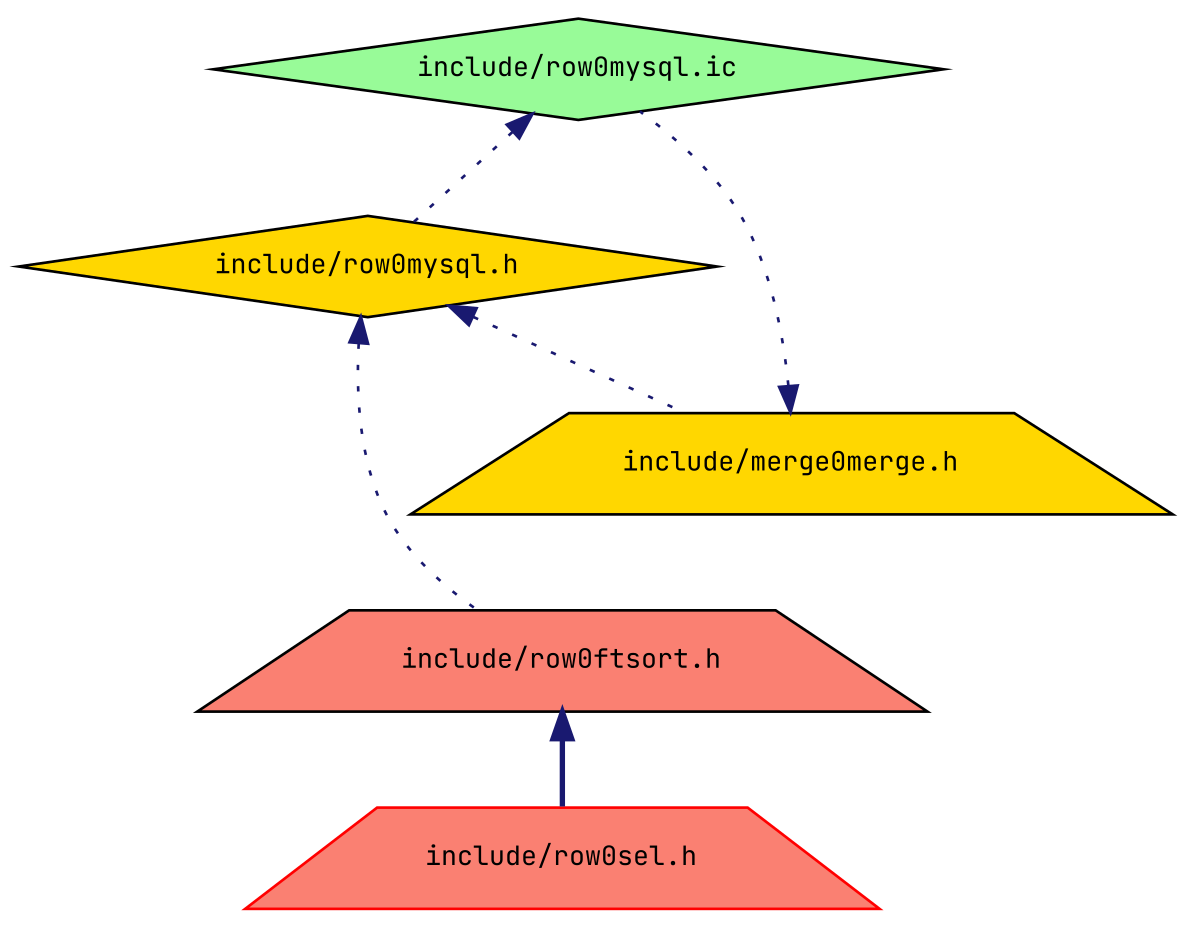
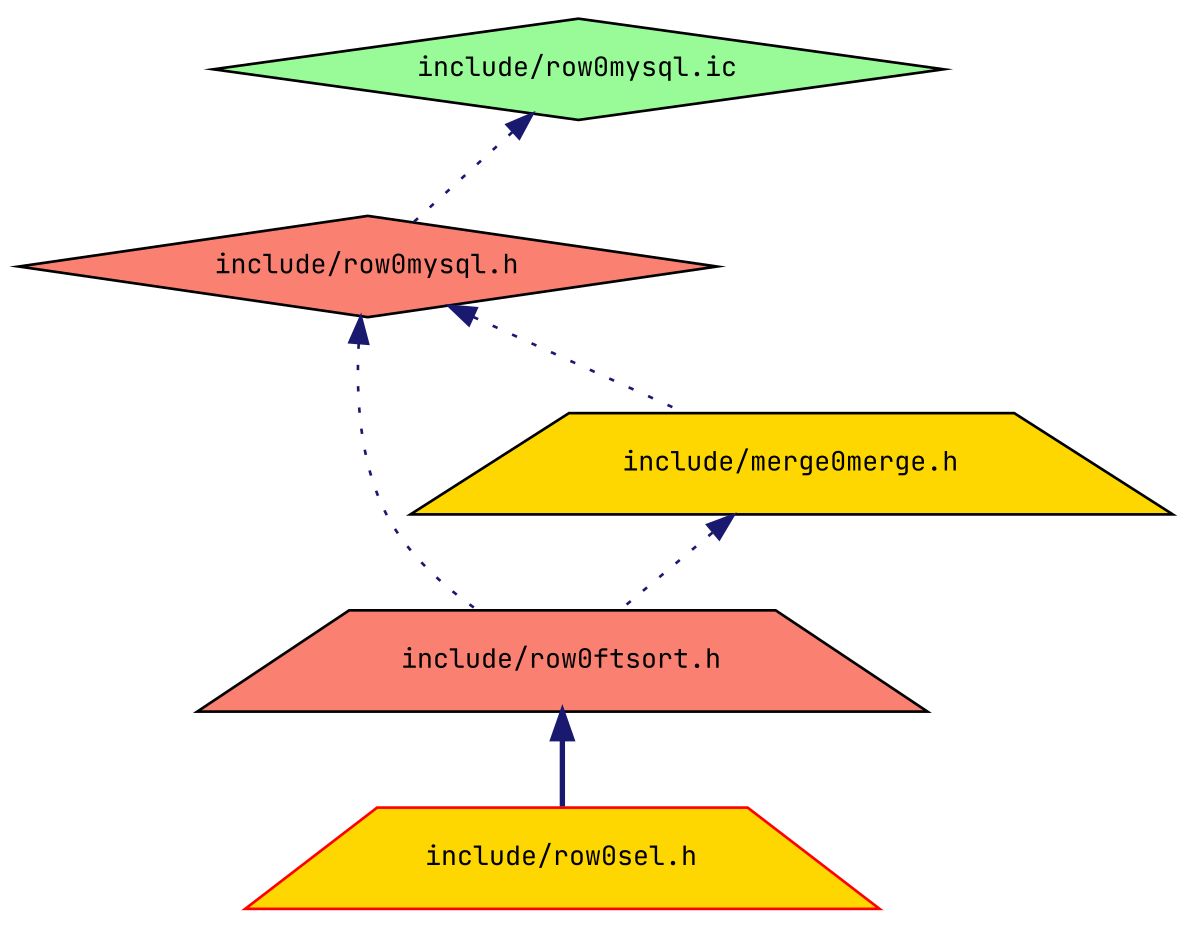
  digraph {
    fontname="JetBrains Mono"
    node [color=black fillcolor=gold fontname="JetBrains Mono" fontsize=10 shape=trapezium style=filled]
    edge [color=midnightblue dir=back fontname="JetBrains Mono" fontsize=10 labelfontname=FreeSans labelfontsize=10 style=dotted]
    n1 [fillcolor=palegreen fontcolor=black height=0.2 label="include/row0mysql.ic" shape=diamond width=0.4]
-   n2 [height=0.2 label="include/row0mysql.h" shape=diamond width=0.4]
+   n2 [fillcolor=salmon height=0.2 label="include/row0mysql.h" shape=diamond width=0.4]
    n3 [fillcolor=salmon height=0.2 label="include/row0ftsort.h" width=0.4]
    n4 [height=0.2 label="include/merge0merge.h" width=0.4]
-   n5 [color=red fillcolor=salmon height=0.2 label="include/row0sel.h" width=0.4]
+   n5 [color=red height=0.2 label="include/row0sel.h" width=0.4]
    n1 -> n2
    n2 -> n3
    n2 -> n4
    n3 -> n5 [style=bold]
-   n4 -> n1
+   n4 -> n3
  }
